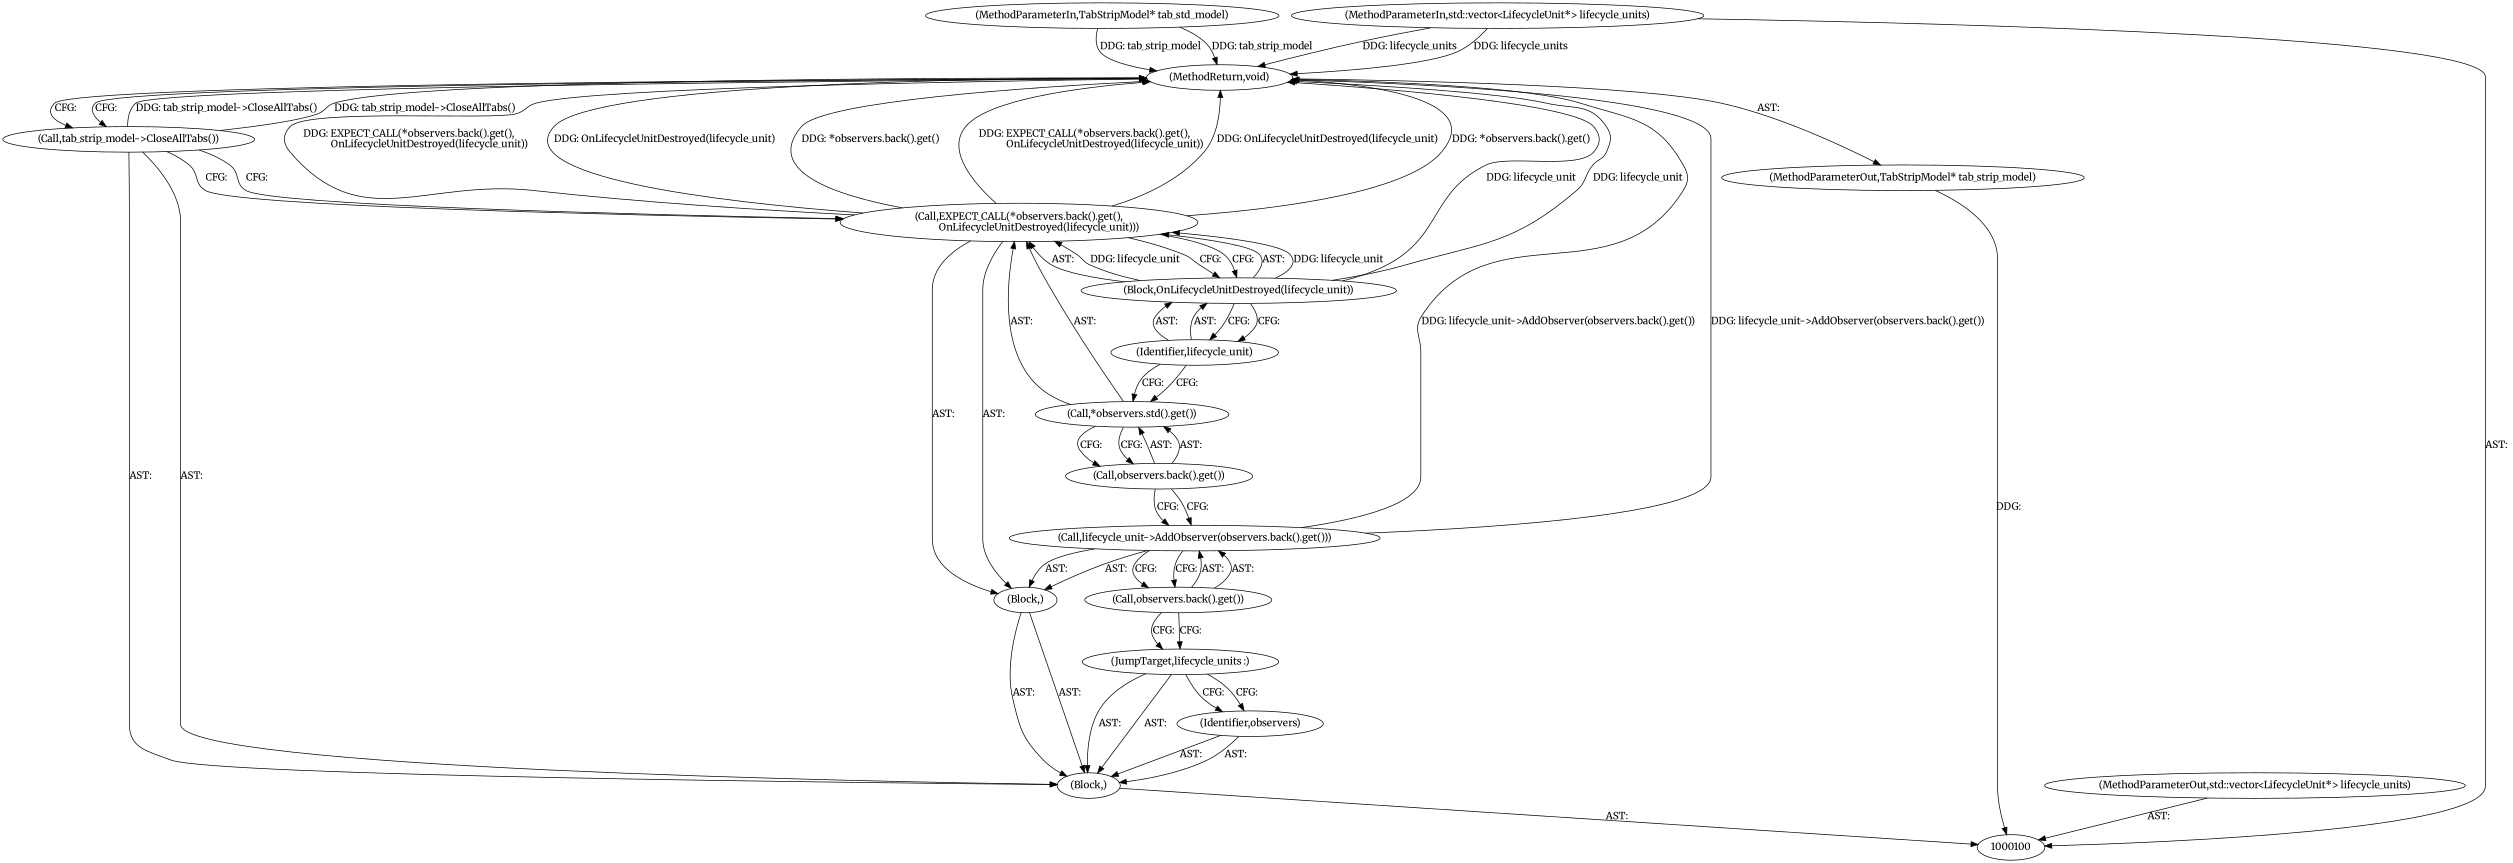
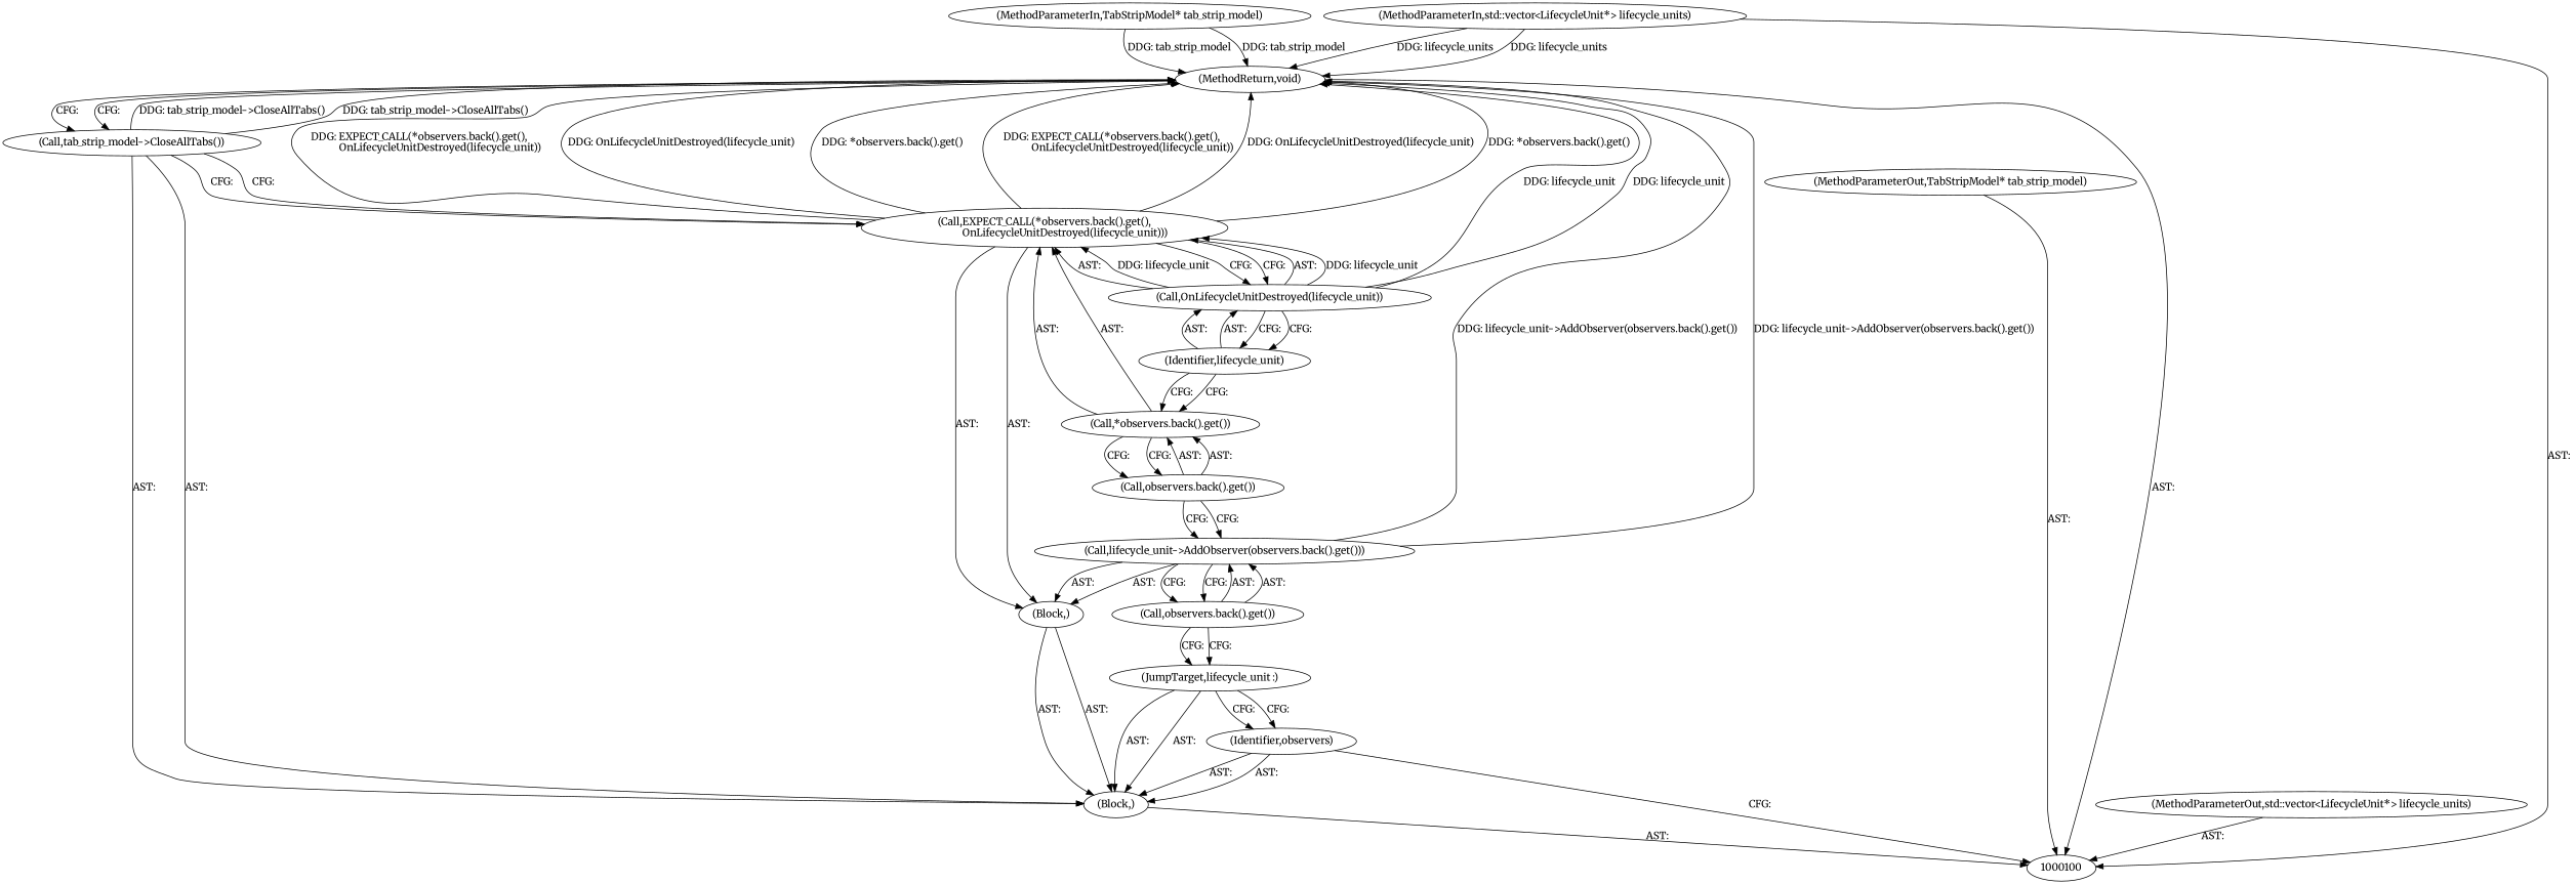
  digraph {
    fontname=Merriweather
    node [fontname=Merriweather]
    edge [fontname=Merriweather]
    n1 [label="(MethodReturn,void)"]
    n2 [label="(Call,tab_strip_model->CloseAllTabs())"]
    1000100
    n4 [label="(Call,EXPECT_CALL(*observers.back().get(),\n                   OnLifecycleUnitDestroyed(lifecycle_unit)))"]
    n5 [label="(Block,)"]
-   n6 [label="(Call,*observers.std().get())"]
+   n6 [label="(Call,*observers.back().get())"]
    n7 [label="(Call,observers.back().get())"]
    n8 [label="(Call,lifecycle_unit->AddObserver(observers.back().get()))"]
-   n9 [label="(Block,OnLifecycleUnitDestroyed(lifecycle_unit))"]
+   n9 [label="(Call,OnLifecycleUnitDestroyed(lifecycle_unit))"]
    n10 [label="(Block,)"]
    n11 [label="(Call,observers.back().get())"]
    n12 [label="(Identifier,lifecycle_unit)"]
-   n13 [label="(MethodParameterIn,TabStripModel* tab_std_model)"]
+   n13 [label="(MethodParameterIn,TabStripModel* tab_strip_model)"]
    n14 [label="(MethodParameterOut,TabStripModel* tab_strip_model)"]
    n15 [label="(MethodParameterIn,std::vector<LifecycleUnit*> lifecycle_units)"]
    n16 [label="(MethodParameterOut,std::vector<LifecycleUnit*> lifecycle_units)"]
    n17 [label="(Identifier,observers)"]
-   n18 [label="(JumpTarget,lifecycle_units :)"]
+   n18 [label="(JumpTarget,lifecycle_unit :)"]
    n1 -> n2 [label="CFG: "]
    n1 -> n2 [label="CFG: "]
-   n1 -> n14 [label="AST: "]
+   n1 -> 1000100 [label="AST: "]
    n2 -> n1 [label="DDG: tab_strip_model->CloseAllTabs()"]
    n2 -> n1 [label="DDG: tab_strip_model->CloseAllTabs()"]
    n2 -> n4 [label="CFG: "]
    n2 -> n4 [label="CFG: "]
    n2 -> n5 [label="AST: "]
    n2 -> n5 [label="AST: "]
    n4 -> n1 [label="DDG: EXPECT_CALL(*observers.back().get(),\n                   OnLifecycleUnitDestroyed(lifecycle_unit))"]
    n4 -> n1 [label="DDG: OnLifecycleUnitDestroyed(lifecycle_unit)"]
    n4 -> n1 [label="DDG: *observers.back().get()"]
    n4 -> n1 [label="DDG: EXPECT_CALL(*observers.back().get(),\n                   OnLifecycleUnitDestroyed(lifecycle_unit))"]
    n4 -> n1 [label="DDG: OnLifecycleUnitDestroyed(lifecycle_unit)"]
    n4 -> n1 [label="DDG: *observers.back().get()"]
    n4 -> n9 [label="CFG: "]
    n4 -> n9 [label="CFG: "]
    n4 -> n10 [label="AST: "]
    n4 -> n10 [label="AST: "]
    n5 -> 1000100 [label="AST: "]
    n6 -> n4 [label="AST: "]
    n6 -> n4 [label="AST: "]
    n6 -> n7 [label="CFG: "]
    n6 -> n7 [label="CFG: "]
    n7 -> n6 [label="AST: "]
    n7 -> n6 [label="AST: "]
    n7 -> n8 [label="CFG: "]
    n7 -> n8 [label="CFG: "]
    n8 -> n1 [label="DDG: lifecycle_unit->AddObserver(observers.back().get())"]
    n8 -> n1 [label="DDG: lifecycle_unit->AddObserver(observers.back().get())"]
    n8 -> n10 [label="AST: "]
    n8 -> n10 [label="AST: "]
    n8 -> n11 [label="CFG: "]
    n8 -> n11 [label="CFG: "]
    n9 -> n1 [label="DDG: lifecycle_unit"]
    n9 -> n1 [label="DDG: lifecycle_unit"]
    n9 -> n4 [label="AST: "]
    n9 -> n4 [label="DDG: lifecycle_unit"]
    n9 -> n4 [label="AST: "]
    n9 -> n4 [label="DDG: lifecycle_unit"]
    n9 -> n12 [label="CFG: "]
    n9 -> n12 [label="CFG: "]
    n10 -> n5 [label="AST: "]
    n10 -> n5 [label="AST: "]
    n11 -> n8 [label="AST: "]
    n11 -> n8 [label="AST: "]
    n11 -> n18 [label="CFG: "]
    n11 -> n18 [label="CFG: "]
    n12 -> n6 [label="CFG: "]
    n12 -> n6 [label="CFG: "]
    n12 -> n9 [label="AST: "]
    n12 -> n9 [label="AST: "]
    n13 -> n1 [label="DDG: tab_strip_model"]
    n13 -> n1 [label="DDG: tab_strip_model"]
-   n14 -> 1000100 [label="DDG: "]
+   n14 -> 1000100 [label="AST: "]
    n15 -> n1 [label="DDG: lifecycle_units"]
    n15 -> n1 [label="DDG: lifecycle_units"]
    n15 -> 1000100 [label="AST: "]
    n16 -> 1000100 [label="AST: "]
+   n17 -> 1000100 [label="CFG: "]
    n17 -> n5 [label="AST: "]
    n17 -> n5 [label="AST: "]
    n18 -> n5 [label="AST: "]
    n18 -> n5 [label="AST: "]
    n18 -> n17 [label="CFG: "]
    n18 -> n17 [label="CFG: "]
  }
